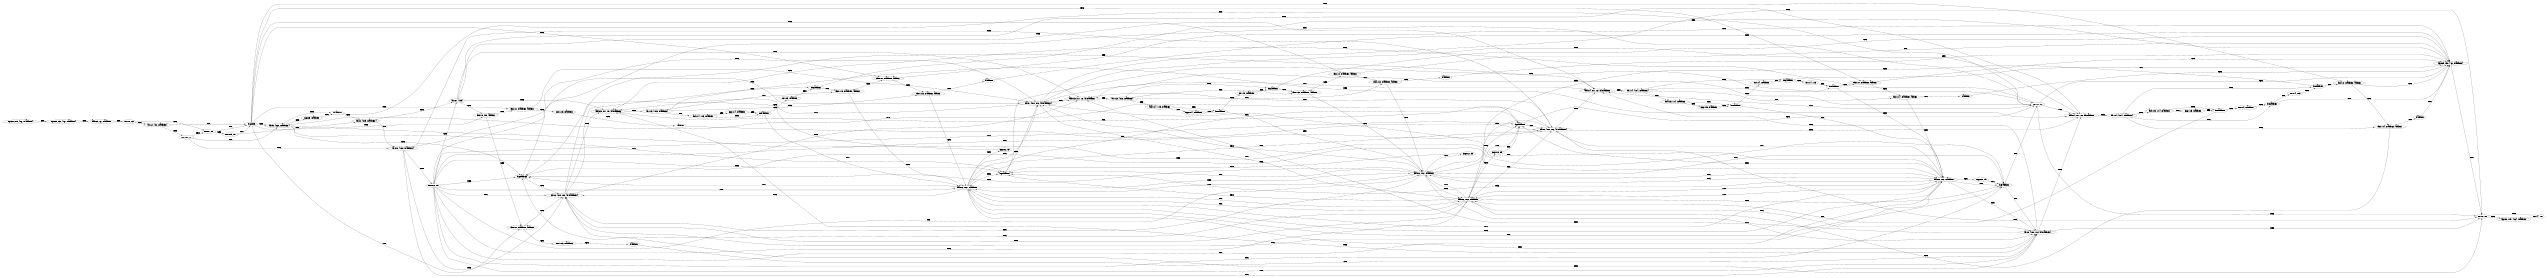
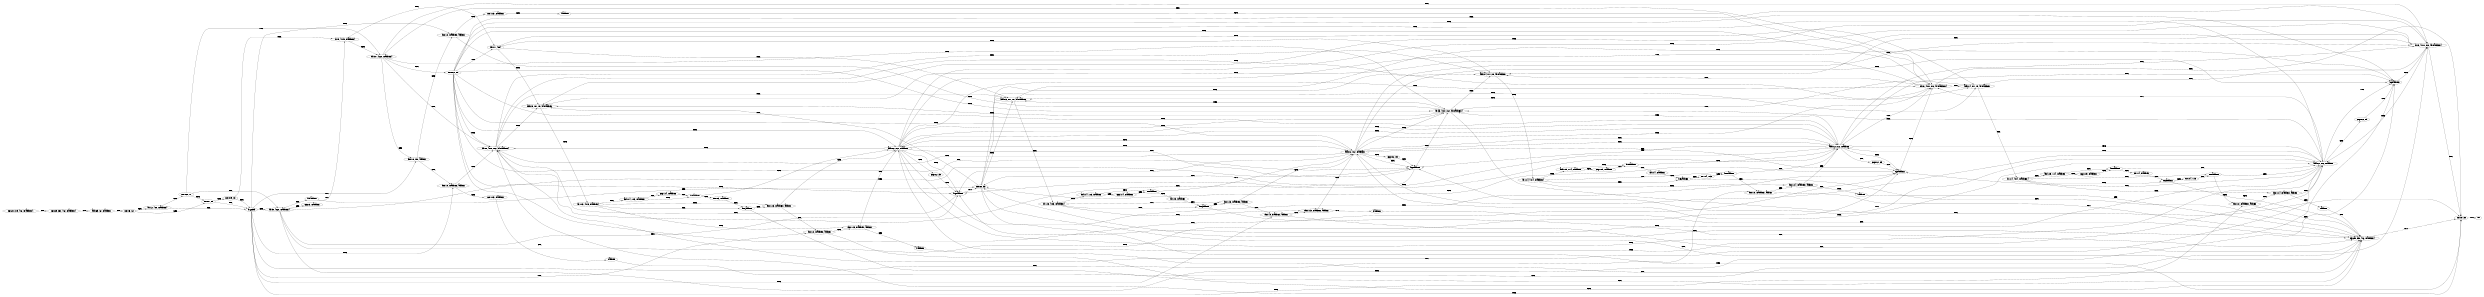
  digraph {
    rankdir=LR
    n1 [label="stp x20 , x19 , [ sp , #- address ]!"]
    n2 [label="stp x29 , x30 , [ sp , # address ]"]
    n3 [label="add x29 , sp , # address"]
    n4 [label="mov x8 , x2"]
    n5 [label="ldr w2 , [ x0 , # address ]"]
    n6 [label="mov x1 , x8"]
    n7 [label="mov x20 , x1"]
    n8 [label="bl symbol"]
    n9 [label="mov x19 , x0"]
    n10 [label="ldr x9 , [ x20 , # address ]"]
    n11 [label="ldr x10 , [ x20 , # address ]"]
    n12 [label="tbnz w0 , # 0 , address"]
    n13 [label="tbnz w0 , # address , address"]
    n14 [label="tbnz w0 , # address , address"]
    n15 [label="tbnz w0 , # address , address"]
    n16 [label="tbnz w0 , # address , address"]
    n17 [label="tbnz w0 , # address , address"]
    n18 [label="tbnz w0 , # address , address"]
    n19 [label="cmp x9 , # address"]
    n20 [label="b.lt address"]
    n21 [label="b.ge address"]
    n22 [label="b.ge address"]
    n23 [label="b.ge address"]
    n24 [label="b.ge address"]
    n25 [label="mov x72 , xzr"]
    n26 [label="ldr x8 , [ x10 , x12 , lsl # address ]"]
    n27 [label="ldr x8 , [ x10 , x12 , lsl # address ]"]
    n28 [label="ldr x8 , [ x10 , x12 , lsl # address ]"]
    n29 [label="ldr x8 , [ x10 , x12 , lsl # address ]"]
    n30 [label="ldr x8 , [ x19 , # address ]"]
    n31 [label="ldr x11 , [ x8 ]"]
    n32 [label="mov w13 , # address"]
    n33 [label="mov w13 , # address"]
    n34 [label="ldp x29 , x30 , [ sp , # address ]"]
    n35 [label="tbnz w13 , # address , address"]
    n36 [label="tbnz w13 , # address , address"]
    n37 [label="tbnz w14 , # address , address"]
    n38 [label="tbnz w14 , # address , address"]
    n39 [label="mov x8 , xzr"]
    n40 [label="add x13 , x11 , x8 , lsl # address"]
    n41 [label="add x13 , x11 , x8 , lsl # address"]
    n42 [label="add x14 , x11 , x8 , lsl # address"]
    n43 [label="add x14 , x11 , x8 , lsl # address"]
    n44 [label="mov x0 , x8"]
    n45 [label="ldr w13 , [ x13 , # address ]"]
    n46 [label="ldr w13 , [ x13 , # address ]"]
    n47 [label="ldr w14 , [ x14 , # address ]"]
    n48 [label="ldr w14 , [ x14 , # address ]"]
-   n49 [label="ldp x20 , x19 , [ sp ] , # address"]
    n50 [label=ret]
    n51 [label="add x12 , x12 , # address"]
    n52 [label="add x12 , x12 , # address"]
    n53 [label="add x12 , x12 , # address"]
    n54 [label="add x12 , x12 , # address"]
    n55 [label="cmp x12 , x9"]
    n56 [label="cmp x12 , x9"]
    n57 [label="cmp x12 , x9"]
    n58 [label="cmp x12 , x9"]
    n59 [label="b address"]
    n60 [label="b address"]
    n61 [label="and w14 , w13 , # address"]
    n62 [label="b.eq address"]
    n63 [label="tbnz w13 , # address , address"]
    n64 [label="cmp w14 , # address"]
    n65 [label="b.ne address"]
    n66 [label="b address"]
    n67 [label="tst w13 , # address"]
    n68 [label="and w14 , w13 , # address"]
    n69 [label="b.eq address"]
    n70 [label="tbnz w13 , # address , address"]
    n71 [label="cmp w14 , # address"]
    n72 [label="b.ne address"]
    n73 [label="b address"]
    n74 [label="tst w13 , # address"]
    n75 [label="and w15 , w14 , # address"]
    n76 [label="b.eq address"]
    n77 [label="b.ne address"]
    n78 [label="cmp w15 , # address"]
    n79 [label="b.ne address"]
    n80 [label="tst w14 , w13"]
    n81 [label="b address"]
    n82 [label="tst w14 , # address"]
    n83 [label="and w15 , w14 , # address"]
    n84 [label="b.eq address"]
    n85 [label="b.ne address"]
    n86 [label="cmp w15 , # address"]
    n87 [label="b.ne address"]
    n88 [label="tst w14 , w13"]
    n89 [label="b address"]
    n90 [label="tst w14 , # address"]
    n1 -> n2 [label=CFG]
    n2 -> n3 [label=CFG]
    n3 -> n4 [label=CFG]
    n4 -> n5 [label=CFG]
    n4 -> n6 [label=CFG]
    n5 -> n7 [label=CFG]
    n5 -> n8 [label=DFG]
    n6 -> n8 [label=DFG]
    n6 -> n9 [label=CFG]
    n7 -> n6 [label=DFG]
    n7 -> n10 [label=DFG]
    n7 -> n11 [label=DFG]
    n8 -> n10 [label=CFG]
    n8 -> n12 [label=DFG]
    n8 -> n13 [label=DFG]
    n8 -> n14 [label=DFG]
    n8 -> n15 [label=DFG]
    n8 -> n16 [label=DFG]
    n8 -> n17 [label=DFG]
    n8 -> n18 [label=DFG]
    n9 -> n8 [label=CFG]
    n9 -> n30 [label=DFG]
    n10 -> n19 [label=CFG]
    n10 -> n20 [label=DFG]
    n10 -> n21 [label=DFG]
    n10 -> n22 [label=DFG]
    n10 -> n23 [label=DFG]
    n10 -> n24 [label=DFG]
    n11 -> n25 [label=CFG]
    n11 -> n26 [label=DFG]
    n11 -> n27 [label=DFG]
    n11 -> n28 [label=DFG]
    n11 -> n29 [label=DFG]
    n12 -> n13 [label=CFG]
    n12 -> n14 [label=CFG]
    n13 -> n26 [label=CFG]
    n13 -> n32 [label=CFG]
    n14 -> n27 [label=CFG]
    n14 -> n33 [label=CFG]
    n15 -> n34 [label=CFG]
    n15 -> n35 [label=CFG]
    n16 -> n34 [label=CFG]
    n16 -> n36 [label=CFG]
    n17 -> n34 [label=CFG]
    n17 -> n37 [label=CFG]
    n18 -> n34 [label=CFG]
    n18 -> n38 [label=CFG]
-   n19 -> n20 [label=CFG]
    n20 -> n30 [label=CFG]
    n20 -> n39 [label=CFG]
    n21 -> n26 [label=CFG]
    n21 -> n39 [label=CFG]
    n22 -> n27 [label=CFG]
    n22 -> n39 [label=CFG]
    n23 -> n28 [label=CFG]
    n23 -> n39 [label=CFG]
    n24 -> n29 [label=CFG]
    n24 -> n39 [label=CFG]
    n25 -> n21 [label=DFG]
    n25 -> n22 [label=DFG]
    n25 -> n23 [label=DFG]
    n25 -> n24 [label=DFG]
    n25 -> n26 [label=DFG]
    n25 -> n27 [label=DFG]
    n25 -> n28 [label=DFG]
    n25 -> n29 [label=DFG]
    n25 -> n31 [label=CFG]
    n25 -> n51 [label=DFG]
    n25 -> n52 [label=DFG]
    n25 -> n53 [label=DFG]
    n25 -> n54 [label=DFG]
    n26 -> n40 [label=DFG]
    n26 -> n41 [label=DFG]
    n26 -> n42 [label=DFG]
    n26 -> n43 [label=DFG]
    n26 -> n44 [label=DFG]
    n27 -> n40 [label=DFG]
    n27 -> n41 [label=DFG]
    n27 -> n42 [label=DFG]
    n27 -> n43 [label=DFG]
    n27 -> n44 [label=DFG]
    n28 -> n40 [label=DFG]
    n28 -> n41 [label=DFG]
    n28 -> n42 [label=DFG]
    n28 -> n43 [label=DFG]
    n28 -> n44 [label=DFG]
    n29 -> n40 [label=DFG]
    n29 -> n41 [label=DFG]
    n29 -> n42 [label=DFG]
    n29 -> n43 [label=DFG]
    n29 -> n44 [label=DFG]
    n30 -> n11 [label=CFG]
    n30 -> n31 [label=DFG]
-   n31 -> n12 [label=CFG]
+   n11 -> n12 [label=CFG]
    n31 -> n40 [label=DFG]
    n31 -> n41 [label=DFG]
    n31 -> n42 [label=DFG]
    n31 -> n43 [label=DFG]
    n32 -> n59 [label=CFG]
    n33 -> n60 [label=CFG]
    n34 -> n44 [label=CFG]
    n35 -> n51 [label=CFG]
    n35 -> n66 [label=CFG]
    n36 -> n52 [label=CFG]
    n36 -> n73 [label=CFG]
    n37 -> n53 [label=CFG]
    n37 -> n81 [label=CFG]
    n38 -> n54 [label=CFG]
    n38 -> n89 [label=CFG]
    n39 -> n34 [label=CFG]
    n39 -> n40 [label=DFG]
    n39 -> n41 [label=DFG]
    n39 -> n42 [label=DFG]
    n39 -> n43 [label=DFG]
    n39 -> n44 [label=DFG]
    n40 -> n45 [label=DFG]
    n41 -> n46 [label=DFG]
    n42 -> n47 [label=DFG]
    n43 -> n48 [label=DFG]
-   n44 -> n49 [label=CFG]
    n44 -> n50 [label=DFG]
    n45 -> n35 [label=DFG]
    n45 -> n61 [label=DFG]
    n45 -> n62 [label=DFG]
    n45 -> n63 [label=DFG]
    n46 -> n36 [label=DFG]
    n46 -> n68 [label=DFG]
    n46 -> n69 [label=DFG]
    n46 -> n70 [label=DFG]
    n47 -> n37 [label=DFG]
    n47 -> n75 [label=DFG]
    n47 -> n76 [label=DFG]
    n47 -> n77 [label=DFG]
    n48 -> n38 [label=DFG]
    n48 -> n83 [label=DFG]
    n48 -> n84 [label=DFG]
    n48 -> n85 [label=DFG]
-   n49 -> n50 [label=CFG]
    n51 -> n21 [label=DFG]
    n51 -> n22 [label=DFG]
    n51 -> n23 [label=DFG]
    n51 -> n24 [label=DFG]
    n51 -> n26 [label=DFG]
    n51 -> n27 [label=DFG]
    n51 -> n28 [label=DFG]
    n51 -> n29 [label=DFG]
    n51 -> n52 [label=DFG]
    n51 -> n53 [label=DFG]
    n51 -> n54 [label=DFG]
    n51 -> n55 [label=CFG]
    n52 -> n21 [label=DFG]
    n52 -> n22 [label=DFG]
    n52 -> n23 [label=DFG]
    n52 -> n24 [label=DFG]
    n52 -> n26 [label=DFG]
    n52 -> n27 [label=DFG]
    n52 -> n28 [label=DFG]
    n52 -> n29 [label=DFG]
    n52 -> n51 [label=DFG]
    n52 -> n53 [label=DFG]
    n52 -> n54 [label=DFG]
    n52 -> n56 [label=CFG]
    n53 -> n21 [label=DFG]
    n53 -> n22 [label=DFG]
    n53 -> n23 [label=DFG]
    n53 -> n24 [label=DFG]
    n53 -> n26 [label=DFG]
    n53 -> n27 [label=DFG]
    n53 -> n28 [label=DFG]
    n53 -> n29 [label=DFG]
    n53 -> n51 [label=DFG]
    n53 -> n52 [label=DFG]
    n53 -> n54 [label=DFG]
    n53 -> n57 [label=CFG]
    n54 -> n21 [label=DFG]
    n54 -> n22 [label=DFG]
    n54 -> n23 [label=DFG]
    n54 -> n24 [label=DFG]
    n54 -> n26 [label=DFG]
    n54 -> n27 [label=DFG]
    n54 -> n28 [label=DFG]
    n54 -> n29 [label=DFG]
    n54 -> n51 [label=DFG]
    n54 -> n52 [label=DFG]
    n54 -> n53 [label=DFG]
    n54 -> n58 [label=CFG]
    n55 -> n21 [label=CFG]
    n56 -> n22 [label=CFG]
    n57 -> n23 [label=CFG]
    n58 -> n24 [label=CFG]
    n59 -> n28 [label=CFG]
    n60 -> n29 [label=CFG]
    n61 -> n64 [label=CFG]
    n61 -> n65 [label=DFG]
    n62 -> n34 [label=CFG]
    n62 -> n63 [label=CFG]
    n63 -> n15 [label=CFG]
    n63 -> n51 [label=CFG]
    n64 -> n65 [label=CFG]
    n65 -> n51 [label=CFG]
    n65 -> n67 [label=CFG]
    n66 -> n34 [label=CFG]
    n67 -> n62 [label=CFG]
    n68 -> n71 [label=CFG]
    n68 -> n72 [label=DFG]
    n69 -> n34 [label=CFG]
    n69 -> n70 [label=CFG]
    n70 -> n16 [label=CFG]
    n70 -> n52 [label=CFG]
    n71 -> n72 [label=CFG]
    n72 -> n52 [label=CFG]
    n72 -> n74 [label=CFG]
    n73 -> n34 [label=CFG]
    n74 -> n69 [label=CFG]
    n75 -> n78 [label=CFG]
    n75 -> n79 [label=DFG]
    n76 -> n34 [label=CFG]
    n76 -> n80 [label=CFG]
    n77 -> n17 [label=CFG]
    n77 -> n53 [label=CFG]
    n78 -> n79 [label=CFG]
    n79 -> n53 [label=CFG]
    n79 -> n82 [label=CFG]
    n80 -> n77 [label=CFG]
    n81 -> n34 [label=CFG]
    n82 -> n76 [label=CFG]
    n83 -> n86 [label=CFG]
    n83 -> n87 [label=DFG]
    n84 -> n34 [label=CFG]
    n84 -> n88 [label=CFG]
    n85 -> n18 [label=CFG]
    n85 -> n54 [label=CFG]
    n86 -> n87 [label=CFG]
    n87 -> n54 [label=CFG]
    n87 -> n90 [label=CFG]
    n88 -> n85 [label=CFG]
    n89 -> n34 [label=CFG]
    n90 -> n84 [label=CFG]
  }
